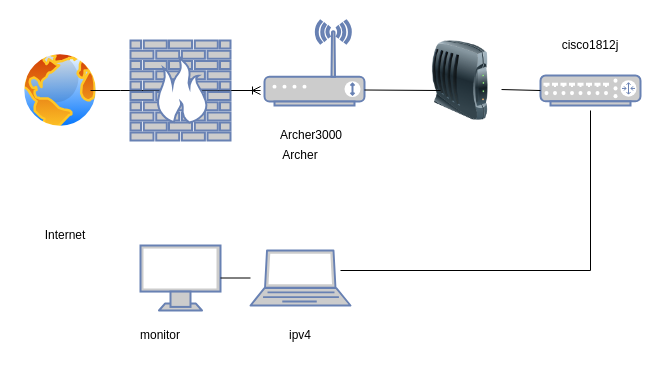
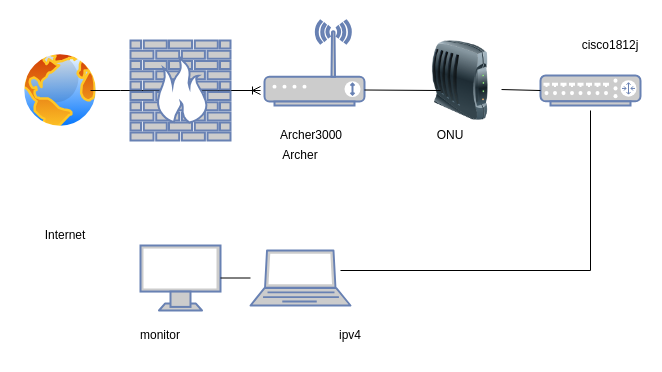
  <mxCell id="0" />
  <mxCell id="1" parent="0" />
  <mxCell id="2" value="" style="image;aspect=fixed;perimeter=ellipsePerimeter;html=1;align=center;shadow=0;dashed=0;spacingTop=3;image=img/lib/active_directory/internet_globe.svg;" parent="1" vertex="1"><mxGeometry x="20" y="50" width="80" height="80" as="geometry" /></mxCell>
  <mxCell id="3" value="" style="fontColor=#0066CC;verticalAlign=top;verticalLabelPosition=bottom;labelPosition=center;align=center;html=1;outlineConnect=0;fillColor=#CCCCCC;strokeColor=#6881B3;gradientColor=none;gradientDirection=north;strokeWidth=2;shape=mxgraph.networks.laptop;" parent="1" vertex="1"><mxGeometry x="250" y="250" width="100" height="55" as="geometry" /></mxCell>
  <mxCell id="4" value="" style="fontColor=#0066CC;verticalAlign=top;verticalLabelPosition=bottom;labelPosition=center;align=center;html=1;outlineConnect=0;fillColor=#CCCCCC;strokeColor=#6881B3;gradientColor=none;gradientDirection=north;strokeWidth=2;shape=mxgraph.networks.router;" parent="1" vertex="1"><mxGeometry x="540" y="75" width="100" height="30" as="geometry" /></mxCell>
  <mxCell id="5" value="" style="fontColor=#0066CC;verticalAlign=top;verticalLabelPosition=bottom;labelPosition=center;align=center;html=1;outlineConnect=0;fillColor=#CCCCCC;strokeColor=#6881B3;gradientColor=none;gradientDirection=north;strokeWidth=2;shape=mxgraph.networks.wireless_modem;" parent="1" vertex="1"><mxGeometry x="264" y="20" width="100" height="85" as="geometry" /></mxCell>
  <mxCell id="6" value="" style="edgeStyle=entityRelationEdgeStyle;fontSize=12;html=1;endArrow=ERoneToMany;rounded=0;" parent="1" edge="1"><mxGeometry width="100" height="100" relative="1" as="geometry"><mxPoint x="90" y="90" as="sourcePoint" /><mxPoint x="260" y="90" as="targetPoint" /><Array as="points"><mxPoint x="150" y="60" /><mxPoint x="160" y="60" /><mxPoint x="160" y="70" /></Array></mxGeometry></mxCell>
  <mxCell id="7" value="Internet&lt;br&gt;" style="text;html=1;strokeColor=none;fillColor=none;align=center;verticalAlign=middle;whiteSpace=wrap;rounded=0;" parent="1" vertex="1"><mxGeometry x="35" y="220" width="60" height="30" as="geometry" /></mxCell>
  <mxCell id="8" value="" style="endArrow=none;html=1;rounded=0;" parent="1" edge="1"><mxGeometry width="50" height="50" relative="1" as="geometry"><mxPoint x="340" y="270" as="sourcePoint" /><mxPoint x="590" y="110" as="targetPoint" /><Array as="points"><mxPoint x="590" y="270" /></Array></mxGeometry></mxCell>
  <mxCell id="9" value="" style="image;html=1;image=img/lib/clip_art/networking/Modem_128x128.png" parent="1" vertex="1"><mxGeometry x="420" y="40" width="80" height="80" as="geometry" /></mxCell>
  <mxCell id="10" value="" style="endArrow=none;html=1;rounded=0;" parent="1" edge="1"><mxGeometry width="50" height="50" relative="1" as="geometry"><mxPoint x="364" y="89.5" as="sourcePoint" /><mxPoint x="440" y="90" as="targetPoint" /></mxGeometry></mxCell>
- <mxCell id="11" value="cisco1812j" style="text;html=1;strokeColor=none;fillColor=none;align=center;verticalAlign=middle;whiteSpace=wrap;rounded=0;" parent="1" vertex="1"><mxGeometry x="560" y="30" width="60" height="30" as="geometry" /></mxCell>
+ <mxCell id="11" value="cisco1812j" style="text;html=1;strokeColor=none;fillColor=none;align=center;verticalAlign=middle;whiteSpace=wrap;rounded=0;" parent="1" vertex="1"><mxGeometry x="580" y="30" width="60" height="30" as="geometry" /></mxCell>
  <mxCell id="12" value="" style="endArrow=none;html=1;rounded=0;exitX=1.013;exitY=0.613;exitDx=0;exitDy=0;exitPerimeter=0;" edge="1" parent="1" source="9"><mxGeometry width="50" height="50" relative="1" as="geometry"><mxPoint x="340" y="420" as="sourcePoint" /><mxPoint x="540" y="90" as="targetPoint" /></mxGeometry></mxCell>
  <mxCell id="13" value="Archer3000" style="text;strokeColor=none;fillColor=none;align=left;verticalAlign=middle;spacingLeft=4;spacingRight=4;overflow=hidden;points=[[0,0.5],[1,0.5]];portConstraint=eastwest;rotatable=0;whiteSpace=wrap;html=1;" vertex="1" parent="1"><mxGeometry x="274" y="120" width="80" height="30" as="geometry" /></mxCell>
  <mxCell id="14" value="" style="fontColor=#0066CC;verticalAlign=top;verticalLabelPosition=bottom;labelPosition=center;align=center;html=1;outlineConnect=0;fillColor=#CCCCCC;strokeColor=#6881B3;gradientColor=none;gradientDirection=north;strokeWidth=2;shape=mxgraph.networks.firewall;" vertex="1" parent="1"><mxGeometry x="130" y="40" width="100" height="100" as="geometry" /></mxCell>
+ <mxCell id="15" value="ONU&lt;br&gt;" style="text;html=1;strokeColor=none;fillColor=none;align=center;verticalAlign=middle;whiteSpace=wrap;rounded=0;" vertex="1" parent="1"><mxGeometry x="420" y="120" width="60" height="30" as="geometry" /></mxCell>
  <mxCell id="16" value="" style="fontColor=#0066CC;verticalAlign=top;verticalLabelPosition=bottom;labelPosition=center;align=center;html=1;outlineConnect=0;fillColor=#CCCCCC;strokeColor=#6881B3;gradientColor=none;gradientDirection=north;strokeWidth=2;shape=mxgraph.networks.monitor;" vertex="1" parent="1"><mxGeometry x="140" y="245" width="80" height="65" as="geometry" /></mxCell>
  <mxCell id="17" value="" style="endArrow=none;html=1;rounded=0;" edge="1" parent="1" source="16" target="3"><mxGeometry width="50" height="50" relative="1" as="geometry"><mxPoint x="340" y="420" as="sourcePoint" /><mxPoint x="390" y="370" as="targetPoint" /></mxGeometry></mxCell>
  <mxCell id="18" value="monitor" style="text;html=1;strokeColor=none;fillColor=none;align=center;verticalAlign=middle;whiteSpace=wrap;rounded=0;" vertex="1" parent="1"><mxGeometry x="130" y="320" width="60" height="30" as="geometry" /></mxCell>
  <mxCell id="19" value="Archer" style="text;html=1;strokeColor=none;fillColor=none;align=center;verticalAlign=middle;whiteSpace=wrap;rounded=0;" vertex="1" parent="1"><mxGeometry x="270" y="140" width="60" height="30" as="geometry" /></mxCell>
- <mxCell id="20" value="ipv4" style="text;html=1;strokeColor=none;fillColor=none;align=center;verticalAlign=middle;whiteSpace=wrap;rounded=0;" vertex="1" parent="1"><mxGeometry x="270" y="320" width="60" height="30" as="geometry" /></mxCell>
+ <mxCell id="20" value="ipv4" style="text;html=1;strokeColor=none;fillColor=none;align=center;verticalAlign=middle;whiteSpace=wrap;rounded=0;" vertex="1" parent="1"><mxGeometry x="320" y="320" width="60" height="30" as="geometry" /></mxCell>
